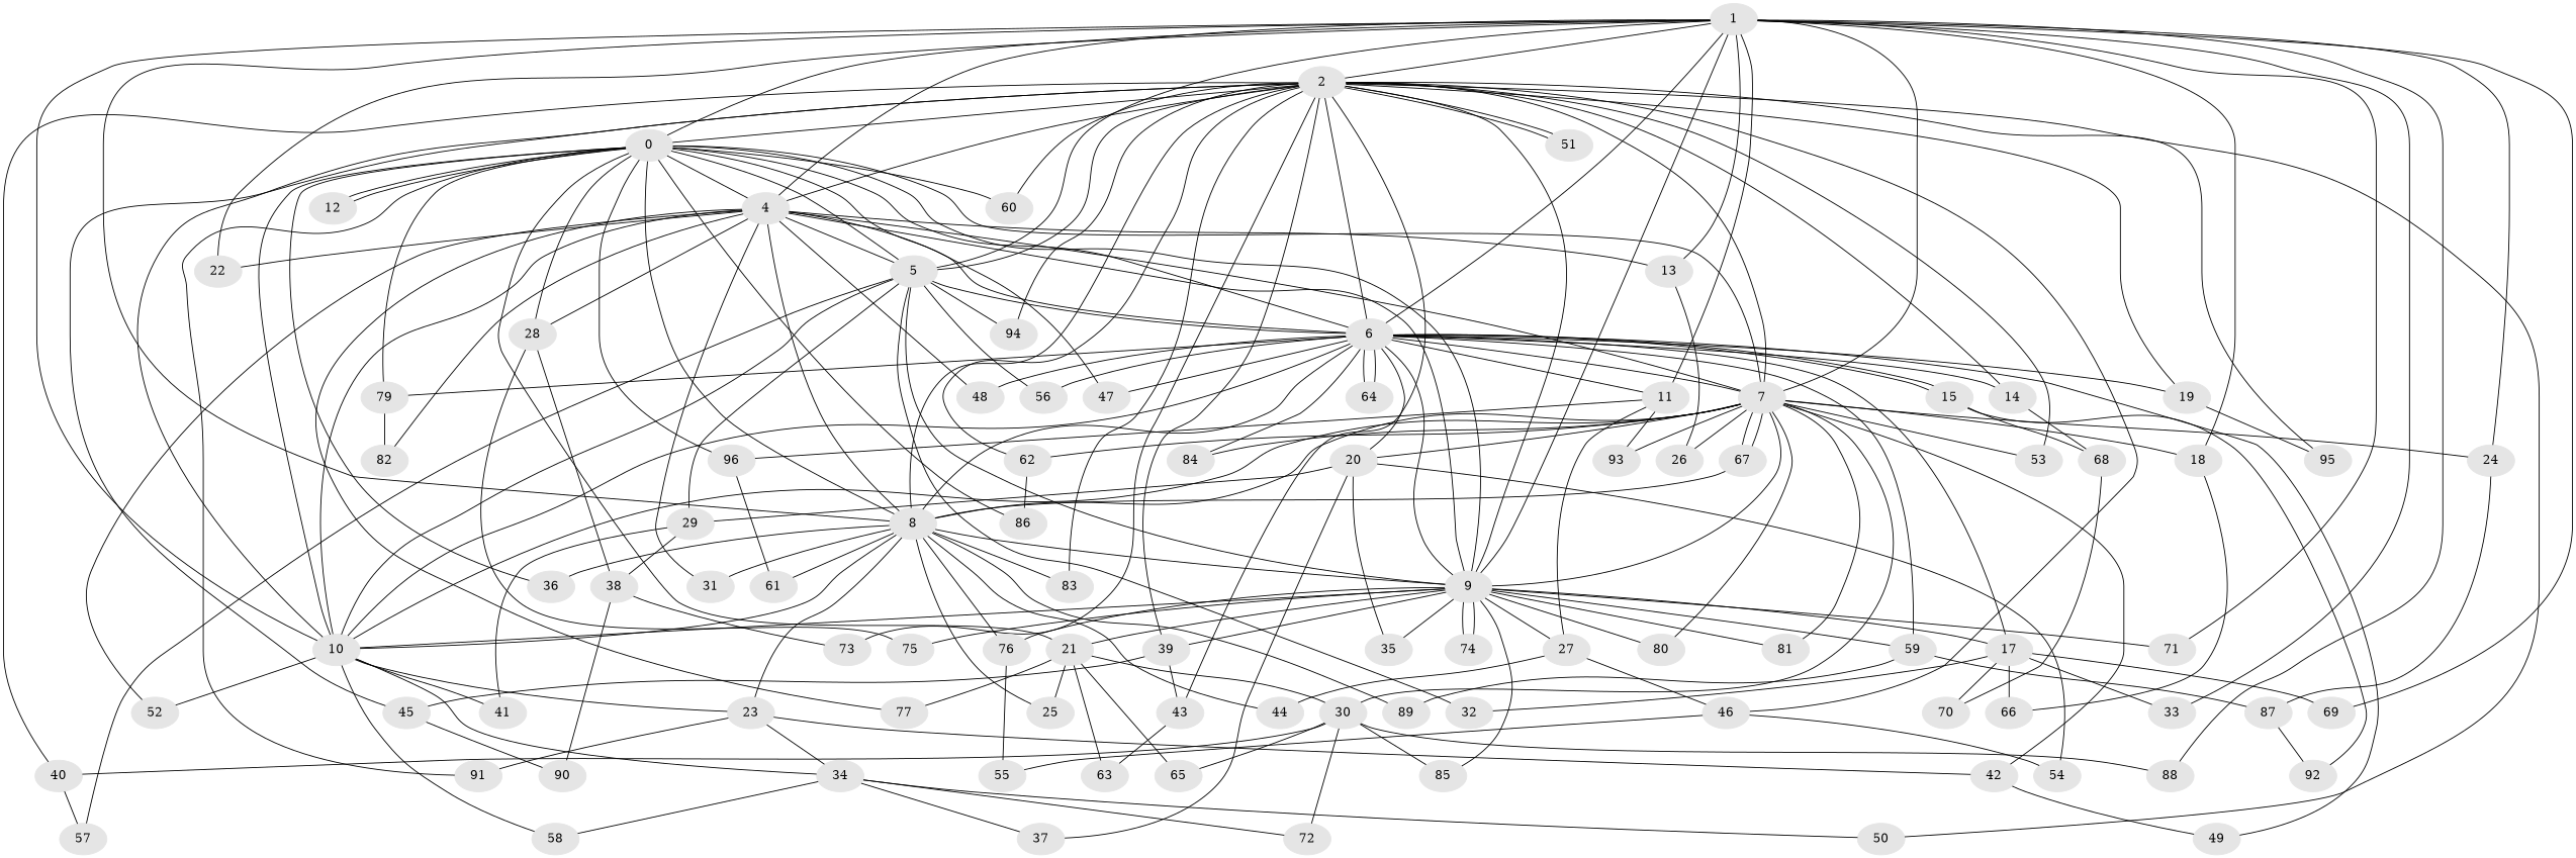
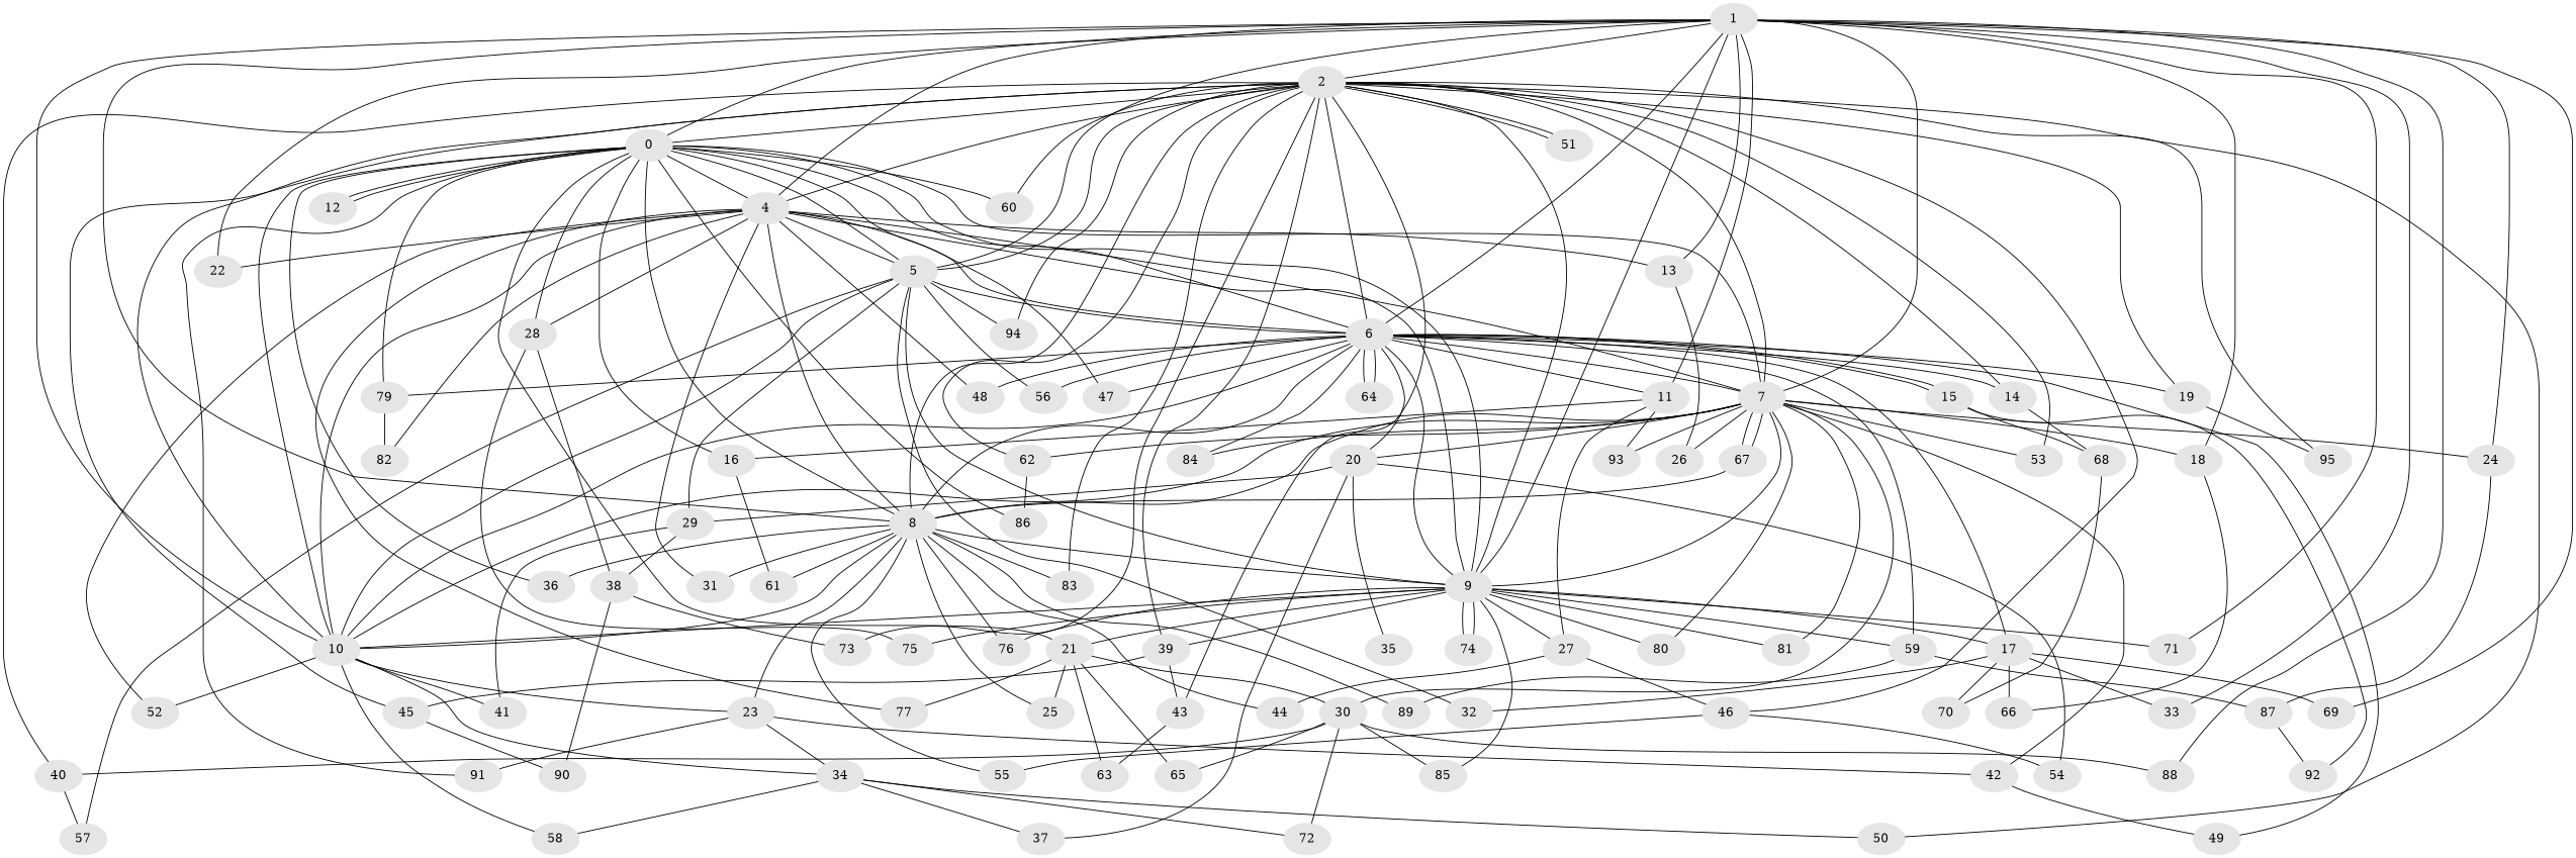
  graph {
    node [color=gray90 style=filled]
    1
    2
    n3 [label=0]
    4
    5
    6
    7
    8
    9
    10
    11
    13
    18
    22
    24
    33
    69
    71
    88
    14
    19
    39
    40
    43
    45
    46
    50
    51
    53
    60
    62
    73
    83
    94
    95
    12
-   16 [label=96]
+   16
    21
    28
    36
    47
    79
    86
    91
    31
    48
    52
    77
    82
    29
    32
    56
    57
    15
    17
    20
    49
    59
    64
    84
    26
    30
    42
    67
    80
    81
    93
    23
    25
    44
    55
    61
    76
    89
    27
    35
    74
    75
    85
    34
    41
    58
    66
    87
    68
    63
    90
    54
    65
    38
    92
    70
    37
    72
    1 -- 2
    1 -- n3
    1 -- 4
    1 -- 5
    1 -- 6
    1 -- 7
    1 -- 8
    1 -- 9
    1 -- 10
    1 -- 11
    1 -- 13
    1 -- 18
    1 -- 22
    1 -- 24
    1 -- 33
    1 -- 69
    1 -- 71
    1 -- 88
    2 -- n3
    2 -- 4
    2 -- 5
    2 -- 6
    2 -- 7
    2 -- 8
    2 -- 9
    2 -- 10
    2 -- 14
    2 -- 19
    2 -- 39
    2 -- 40
    2 -- 43
    2 -- 45
    2 -- 46
    2 -- 50
    2 -- 51
    2 -- 51
    2 -- 53
    2 -- 60
    2 -- 62
    2 -- 73
    2 -- 83
    2 -- 94
    2 -- 95
    n3 -- 4
    n3 -- 5
    n3 -- 6
    n3 -- 7
    n3 -- 8
    n3 -- 9
    n3 -- 10
    n3 -- 60
    n3 -- 12
    n3 -- 12
    n3 -- 16
    n3 -- 21
    n3 -- 28
    n3 -- 36
    n3 -- 47
    n3 -- 79
    n3 -- 86
    n3 -- 91
    4 -- 5
    4 -- 6
    4 -- 7
    4 -- 8
    4 -- 9
    4 -- 10
    4 -- 13
    4 -- 22
    4 -- 28
    4 -- 31
    4 -- 48
    4 -- 52
    4 -- 77
    4 -- 82
    5 -- 6
    5 -- 9
    5 -- 10
    5 -- 94
    5 -- 29
    5 -- 32
    5 -- 56
    5 -- 57
    6 -- 7
    6 -- 8
    6 -- 9
    6 -- 10
    6 -- 11
    6 -- 14
    6 -- 19
    6 -- 47
    6 -- 79
    6 -- 48
    6 -- 56
    6 -- 15
    6 -- 15
    6 -- 17
    6 -- 20
    6 -- 49
    6 -- 59
    6 -- 64
    6 -- 64
    6 -- 84
    7 -- 8
    7 -- 9
    7 -- 10
    7 -- 18
    7 -- 24
    7 -- 53
    7 -- 62
    7 -- 20
    7 -- 84
    7 -- 26
    7 -- 30
    7 -- 42
    7 -- 67
    7 -- 67
    7 -- 80
    7 -- 81
    7 -- 93
    8 -- 9
    8 -- 10
    8 -- 83
    8 -- 36
    8 -- 31
    8 -- 23
    8 -- 25
    8 -- 44
-   76 -- 55
+   8 -- 55
    8 -- 61
    8 -- 76
    8 -- 89
    9 -- 10
    9 -- 71
    9 -- 39
    9 -- 21
    9 -- 17
    9 -- 59
    9 -- 80
    9 -- 81
    9 -- 76
    9 -- 27
-   9 -- 35
    9 -- 74
    9 -- 74
    9 -- 75
    9 -- 85
    10 -- 52
    10 -- 23
    10 -- 34
    10 -- 41
    10 -- 58
    11 -- 16
    11 -- 93
    11 -- 27
    13 -- 26
    18 -- 66
    24 -- 87
    14 -- 68
    19 -- 95
    39 -- 43
    39 -- 45
    40 -- 57
    43 -- 63
    45 -- 90
    46 -- 55
    46 -- 54
    62 -- 86
    16 -- 61
    21 -- 77
    21 -- 30
    21 -- 25
    21 -- 63
    21 -- 65
    28 -- 75
    28 -- 38
    79 -- 82
    29 -- 41
    29 -- 38
    15 -- 68
    15 -- 92
    17 -- 33
    17 -- 69
    17 -- 32
    17 -- 66
    17 -- 70
    20 -- 29
    20 -- 35
    20 -- 54
    20 -- 37
    59 -- 89
    59 -- 87
    30 -- 88
    30 -- 40
    30 -- 85
    30 -- 65
    30 -- 72
    42 -- 49
    67 -- 8
    23 -- 91
    23 -- 42
    23 -- 34
    27 -- 46
    27 -- 44
    34 -- 50
    34 -- 58
    34 -- 37
    34 -- 72
    87 -- 92
    68 -- 70
    38 -- 73
    38 -- 90
  }
